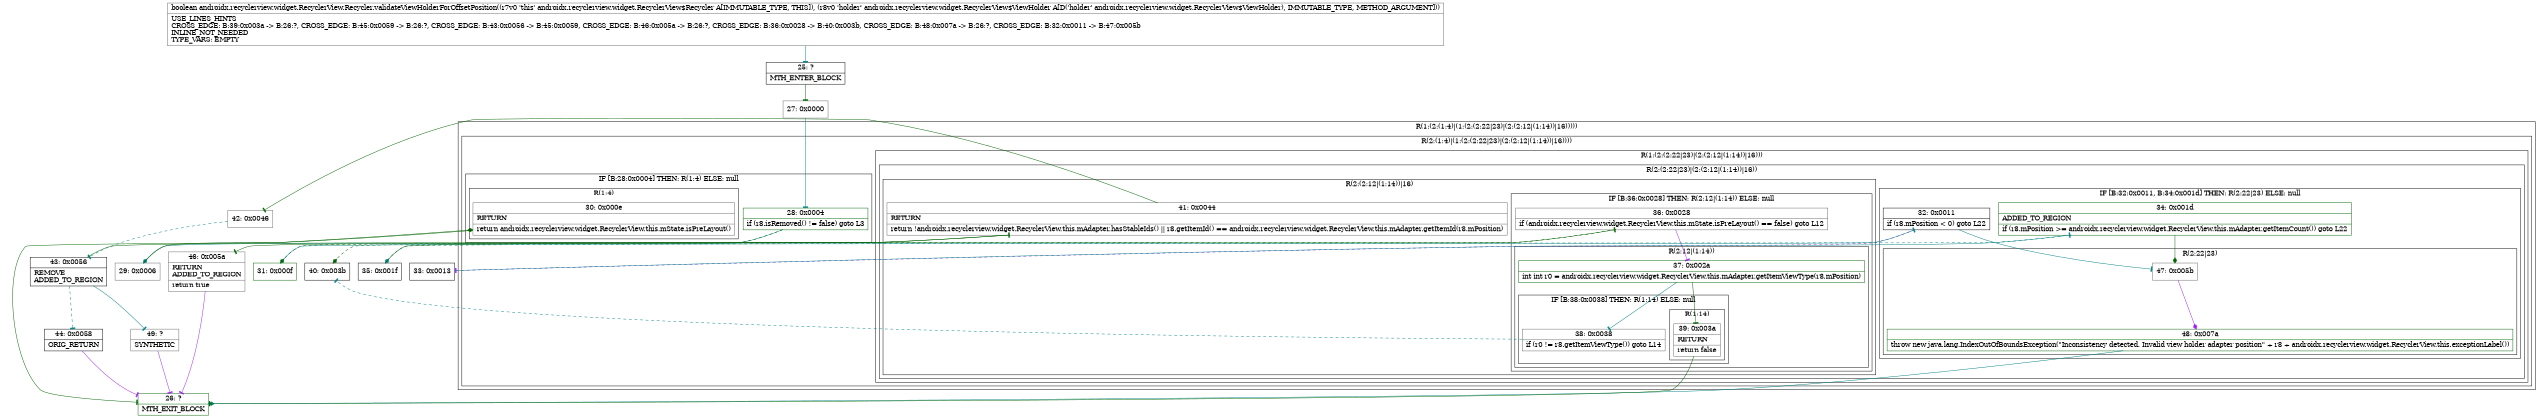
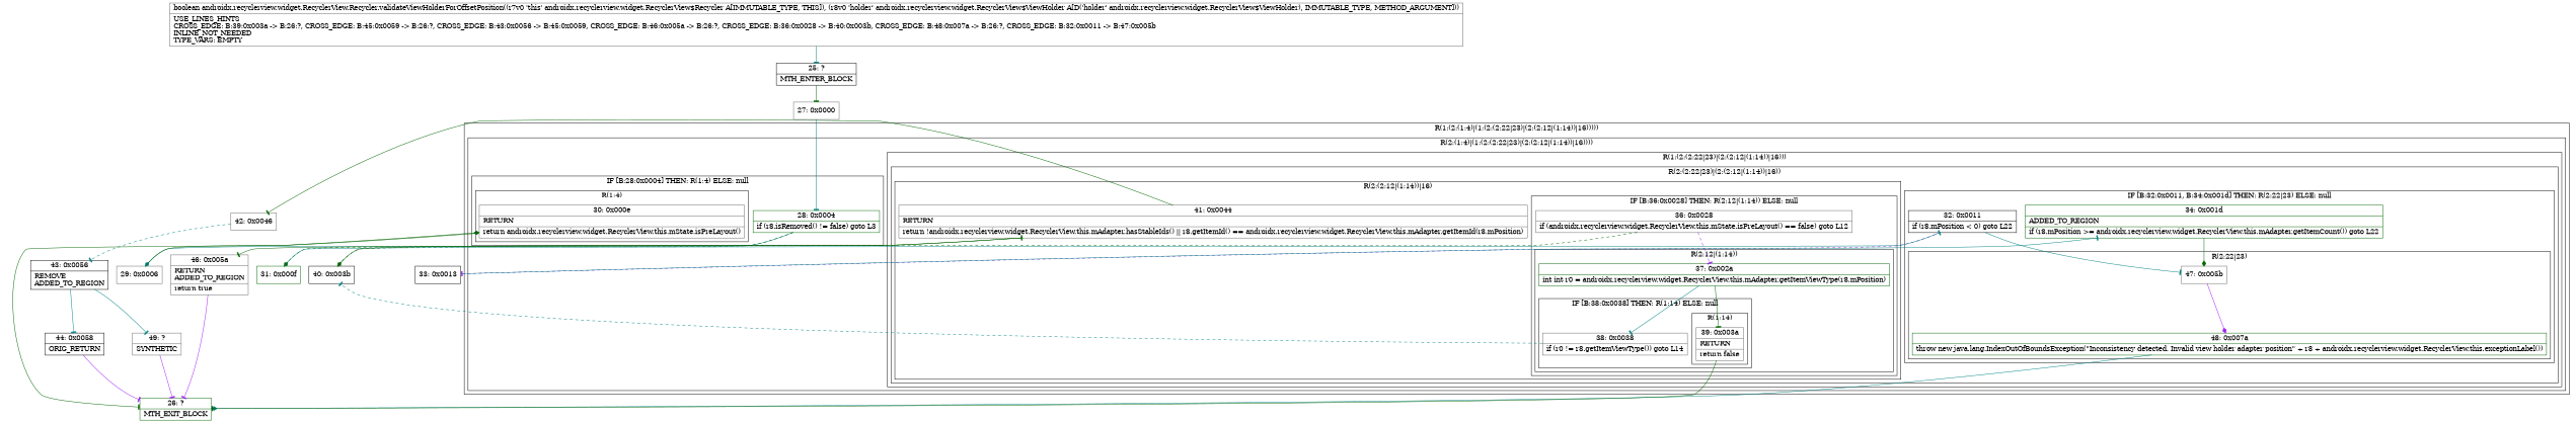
  digraph {
    node [color=gray40 shape=record]
    edge [arrowhead=tee color=teal]
    n1 [label="{30\:\ 0x000e|RETURN\l|return androidx.recyclerview.widget.RecyclerView.this.mState.isPreLayout()\l}"]
    n2 [color=darkgreen label="{28\:\ 0x0004|if (r8.isRemoved() != false) goto L3\l}"]
    n3 [label="{47\:\ 0x005b}"]
    n4 [color=darkgreen label="{48\:\ 0x007a|throw new java.lang.IndexOutOfBoundsException(\"Inconsistency detected. Invalid view holder adapter position\" + r8 + androidx.recyclerview.widget.RecyclerView.this.exceptionLabel())\l}"]
    n5 [color=black label="{32\:\ 0x0011|if (r8.mPosition \< 0) goto L22\l}"]
    n6 [color=darkgreen label="{34\:\ 0x001d|ADDED_TO_REGION\l|if (r8.mPosition \>= androidx.recyclerview.widget.RecyclerView.this.mAdapter.getItemCount()) goto L22\l}"]
    n7 [label="{39\:\ 0x003a|RETURN\l|return false\l}"]
    n8 [label="{38\:\ 0x0038|if (r0 != r8.getItemViewType()) goto L14\l}"]
    n9 [color=darkgreen label="{37\:\ 0x002a|int int r0 = androidx.recyclerview.widget.RecyclerView.this.mAdapter.getItemViewType(r8.mPosition)\l}"]
    n10 [label="{36\:\ 0x0028|if (androidx.recyclerview.widget.RecyclerView.this.mState.isPreLayout() == false) goto L12\l}"]
    n11 [label="{41\:\ 0x0044|RETURN\l|return !androidx.recyclerview.widget.RecyclerView.this.mAdapter.hasStableIds() \|\| r8.getItemId() == androidx.recyclerview.widget.RecyclerView.this.mAdapter.getItemId(r8.mPosition)\l}"]
    n12 [color=darkgreen label="{26\:\ ?|MTH_EXIT_BLOCK\l}"]
    n13 [label="{29\:\ 0x0006}"]
    n14 [color=darkgreen label="{31\:\ 0x000f}"]
    n15 [color=black label="{33\:\ 0x0013}"]
-   n16 [color=black label="{35\:\ 0x001f}"]
    n17 [color=black label="{40\:\ 0x003b}"]
    n18 [label="{42\:\ 0x0046}"]
    n19 [label="{46\:\ 0x005a|RETURN\lADDED_TO_REGION\l|return true\l}"]
    n20 [color=black label="{43\:\ 0x0056|REMOVE\lADDED_TO_REGION\l}"]
    n21 [color=black label="{25\:\ ?|MTH_ENTER_BLOCK\l}"]
    n22 [label="{27\:\ 0x0000}"]
    n23 [color=black label="{44\:\ 0x0058|ORIG_RETURN\l}"]
    n24 [label="{49\:\ ?|SYNTHETIC\l}"]
    n25 [label="{boolean androidx.recyclerview.widget.RecyclerView.Recycler.validateViewHolderForOffsetPosition((r7v0 'this' androidx.recyclerview.widget.RecyclerView$Recycler A[IMMUTABLE_TYPE, THIS]), (r8v0 'holder' androidx.recyclerview.widget.RecyclerView$ViewHolder A[D('holder' androidx.recyclerview.widget.RecyclerView$ViewHolder), IMMUTABLE_TYPE, METHOD_ARGUMENT]))  | USE_LINES_HINTS\lCROSS_EDGE: B:39:0x003a \-\> B:26:?, CROSS_EDGE: B:45:0x0059 \-\> B:26:?, CROSS_EDGE: B:43:0x0056 \-\> B:45:0x0059, CROSS_EDGE: B:46:0x005a \-\> B:26:?, CROSS_EDGE: B:36:0x0028 \-\> B:40:0x003b, CROSS_EDGE: B:48:0x007a \-\> B:26:?, CROSS_EDGE: B:32:0x0011 \-\> B:47:0x005b\lINLINE_NOT_NEEDED\lTYPE_VARS: EMPTY\l}"]
    subgraph cluster_1 {
      label="R(1:(2:(1:4)|(1:(2:(2:22|23)|(2:(2:12|(1:14))|16)))))"
      subgraph cluster_2 {
        label="R(2:(1:4)|(1:(2:(2:22|23)|(2:(2:12|(1:14))|16))))"
        subgraph cluster_3 {
          label="IF [B:28:0x0004] THEN: R(1:4) ELSE: null"
          n2
          subgraph cluster_4 {
            label="R(1:4)"
            n1
          }
        }
        subgraph cluster_5 {
          label="R(1:(2:(2:22|23)|(2:(2:12|(1:14))|16)))"
          subgraph cluster_6 {
            label="R(2:(2:22|23)|(2:(2:12|(1:14))|16))"
            subgraph cluster_7 {
              label="IF [B:32:0x0011, B:34:0x001d] THEN: R(2:22|23) ELSE: null"
              n5
              n6
              subgraph cluster_8 {
                label="R(2:22|23)"
                n3
                n4
              }
            }
            subgraph cluster_9 {
              label="R(2:(2:12|(1:14))|16)"
              n11
              subgraph cluster_10 {
                label="IF [B:36:0x0028] THEN: R(2:12|(1:14)) ELSE: null"
                n10
                subgraph cluster_11 {
                  label="R(2:12|(1:14))"
                  n9
                  subgraph cluster_12 {
                    label="IF [B:38:0x0038] THEN: R(1:14) ELSE: null"
                    n8
                    subgraph cluster_13 {
                      label="R(1:14)"
                      n7
                    }
                  }
                }
              }
            }
          }
        }
      }
    }
    n1 -> n12 [color=darkgreen]
    n2 -> n13 [arrowhead=diamond]
    n2 -> n14 [arrowhead=diamond color=darkgreen style=dashed]
    n3 -> n4 [arrowhead=diamond color=purple]
    n4 -> n12 [arrowhead=diamond]
    n5 -> n3
    n5 -> n15 [color=purple style=dashed]
    n6 -> n3 [arrowhead=diamond color=darkgreen]
-   n6 -> n16 [arrowhead=diamond style=dashed]
    n7 -> n12 [color=darkgreen]
    n8 -> n17 [style=dashed]
    n9 -> n7 [color=darkgreen]
    n9 -> n8
-   n10 -> n9 [color=purple]
+   n10 -> n9 [color=purple style=dashed]
    n10 -> n17 [arrowhead=diamond color=darkgreen style=dashed]
    n11 -> n18 [color=darkgreen]
    n11 -> n19 [color=darkgreen]
    n13 -> n1 [arrowhead=diamond color=darkgreen]
    n14 -> n5
    n15 -> n6
-   n16 -> n10 [color=darkgreen]
-   n20 -> n11 [color=darkgreen]
+   n17 -> n11 [color=darkgreen]
    n18 -> n20 [style=dashed]
    n19 -> n12 [color=purple]
-   n20 -> n23 [style=dashed]
+   n20 -> n23
    n20 -> n24
    n21 -> n22 [color=darkgreen]
    n22 -> n2
    n23 -> n12 [color=purple]
    n24 -> n12 [color=purple]
    n25 -> n21
  }
